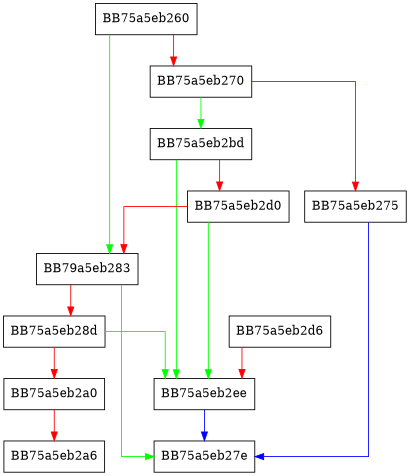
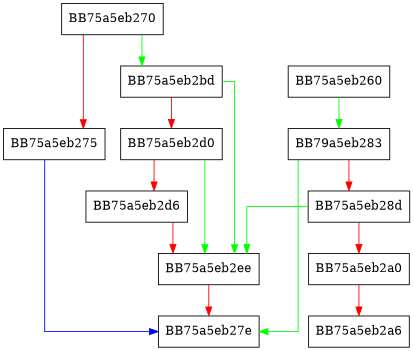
  digraph {
    splines=ortho
    node [shape=box]
    edge [color=red]
    n1 [label=BB79a5eb283]
    BB75a5eb260
    BB75a5eb270
    BB75a5eb27e
    BB75a5eb28d
    BB75a5eb2bd
    BB75a5eb275
    BB75a5eb2ee
    BB75a5eb2a0
    BB75a5eb2d0
    BB75a5eb2d6
    BB75a5eb2a6
    n1 -> BB75a5eb27e [color=green]
    n1 -> BB75a5eb28d
    BB75a5eb260 -> n1 [color=green]
-   BB75a5eb260 -> BB75a5eb270
    BB75a5eb270 -> BB75a5eb2bd [color=green]
    BB75a5eb270 -> BB75a5eb275
    BB75a5eb28d -> BB75a5eb2ee [color=green]
    BB75a5eb28d -> BB75a5eb2a0
    BB75a5eb2bd -> BB75a5eb2ee [color=green]
    BB75a5eb2bd -> BB75a5eb2d0
    BB75a5eb275 -> BB75a5eb27e [color=blue]
-   BB75a5eb2ee -> BB75a5eb27e [color=blue]
+   BB75a5eb2ee -> BB75a5eb27e
    BB75a5eb2a0 -> BB75a5eb2a6
    BB75a5eb2d0 -> BB75a5eb2ee [color=green]
-   BB75a5eb2d0 -> n1
+   BB75a5eb2d0 -> BB75a5eb2d6
    BB75a5eb2d6 -> BB75a5eb2ee
  }
